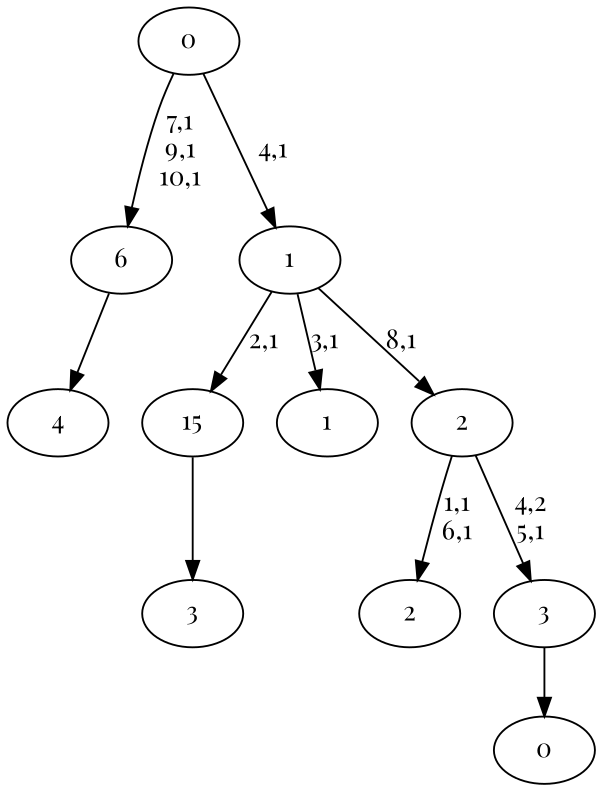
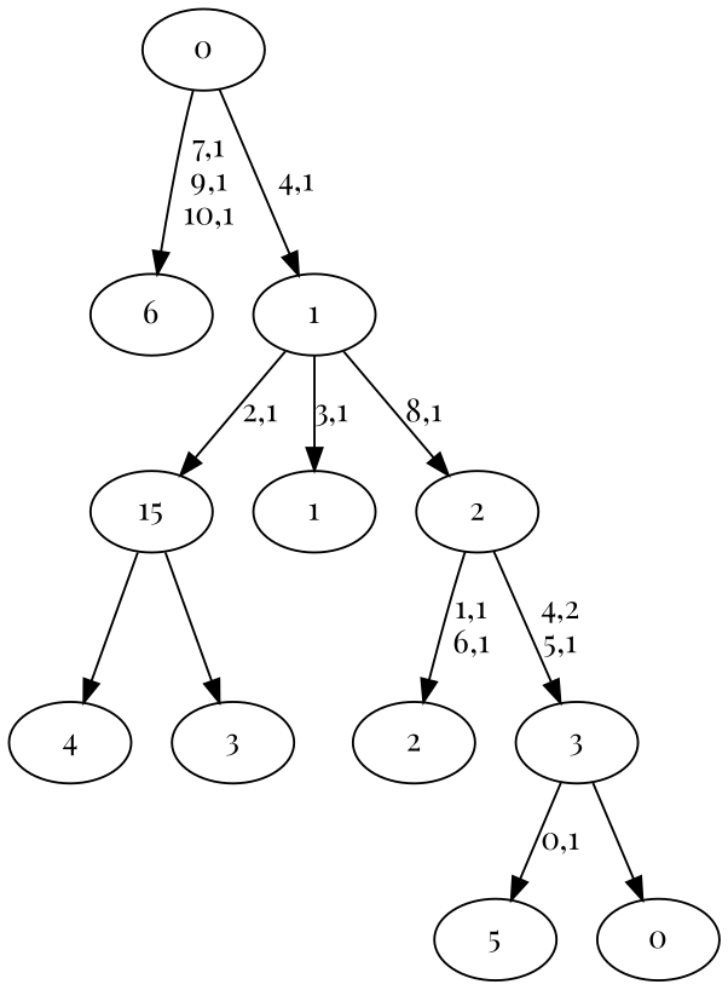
  digraph {
    fontname="Playfair Display"
    node [fontname="Playfair Display"]
    edge [fontname="Playfair Display"]
    n1 [label=6]
+   n2 [label=5]
    n3 [label=4]
    n4 [label=3]
    n5 [label=15]
    n6 [label=2]
    n7 [label=1]
    n8 [label=0]
    3
    2
    1
    0
-   n1 -> n3
+   n5 -> n3
    n5 -> n4
+   3 -> n2 [label="0,1"]
    3 -> n8
    2 -> n6 [label="1,1\n6,1"]
    2 -> 3 [label="4,2\n5,1"]
    1 -> n5 [label="2,1"]
    1 -> n7 [label="3,1"]
    1 -> 2 [label="8,1"]
    0 -> n1 [label="7,1\n9,1\n10,1"]
    0 -> 1 [label="4,1"]
  }
